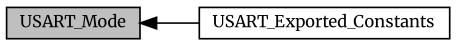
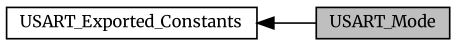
  digraph {
    rankdir=LR
    fontname=Merriweather
    node [color=black fontname=Merriweather fontsize=10 shape=record style=filled]
    n1 [fillcolor=grey75 fontcolor=black height=0.2 label=USART_Mode width=0.4]
    n2 [fillcolor=white height=0.2 label=USART_Exported_Constants width=0.4]
-   n1 -> n2 [dir=back fontname=Merriweather fontsize=10 labelfontname=Helvetica labelfontsize=10 shape=plaintext style=solid]
+   n2 -> n1 [dir=back fontname=Merriweather fontsize=10 labelfontname=Helvetica labelfontsize=10 shape=plaintext style=solid]
  }
